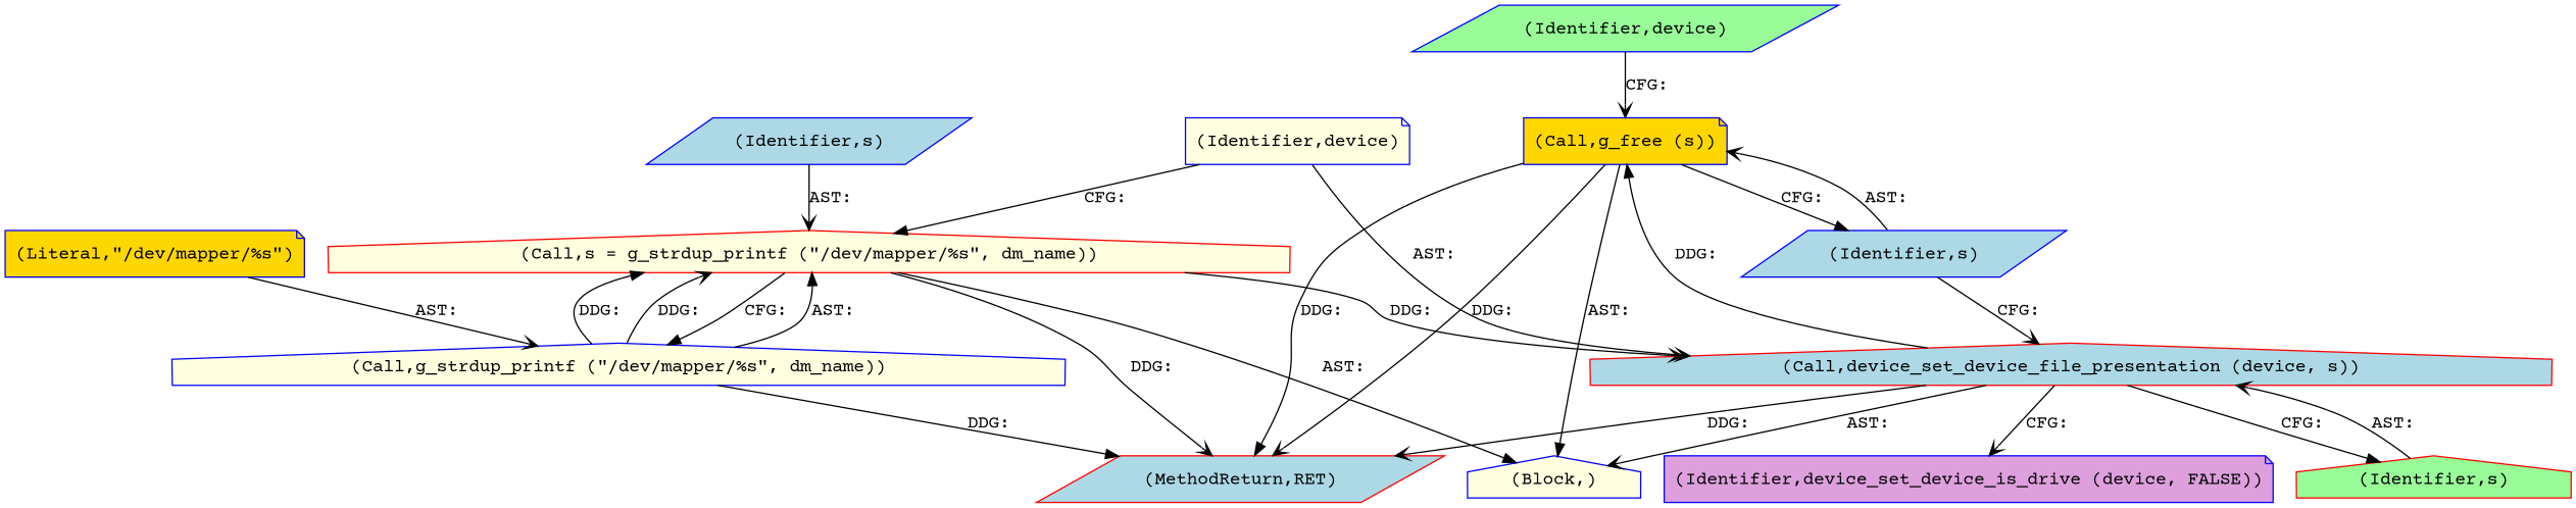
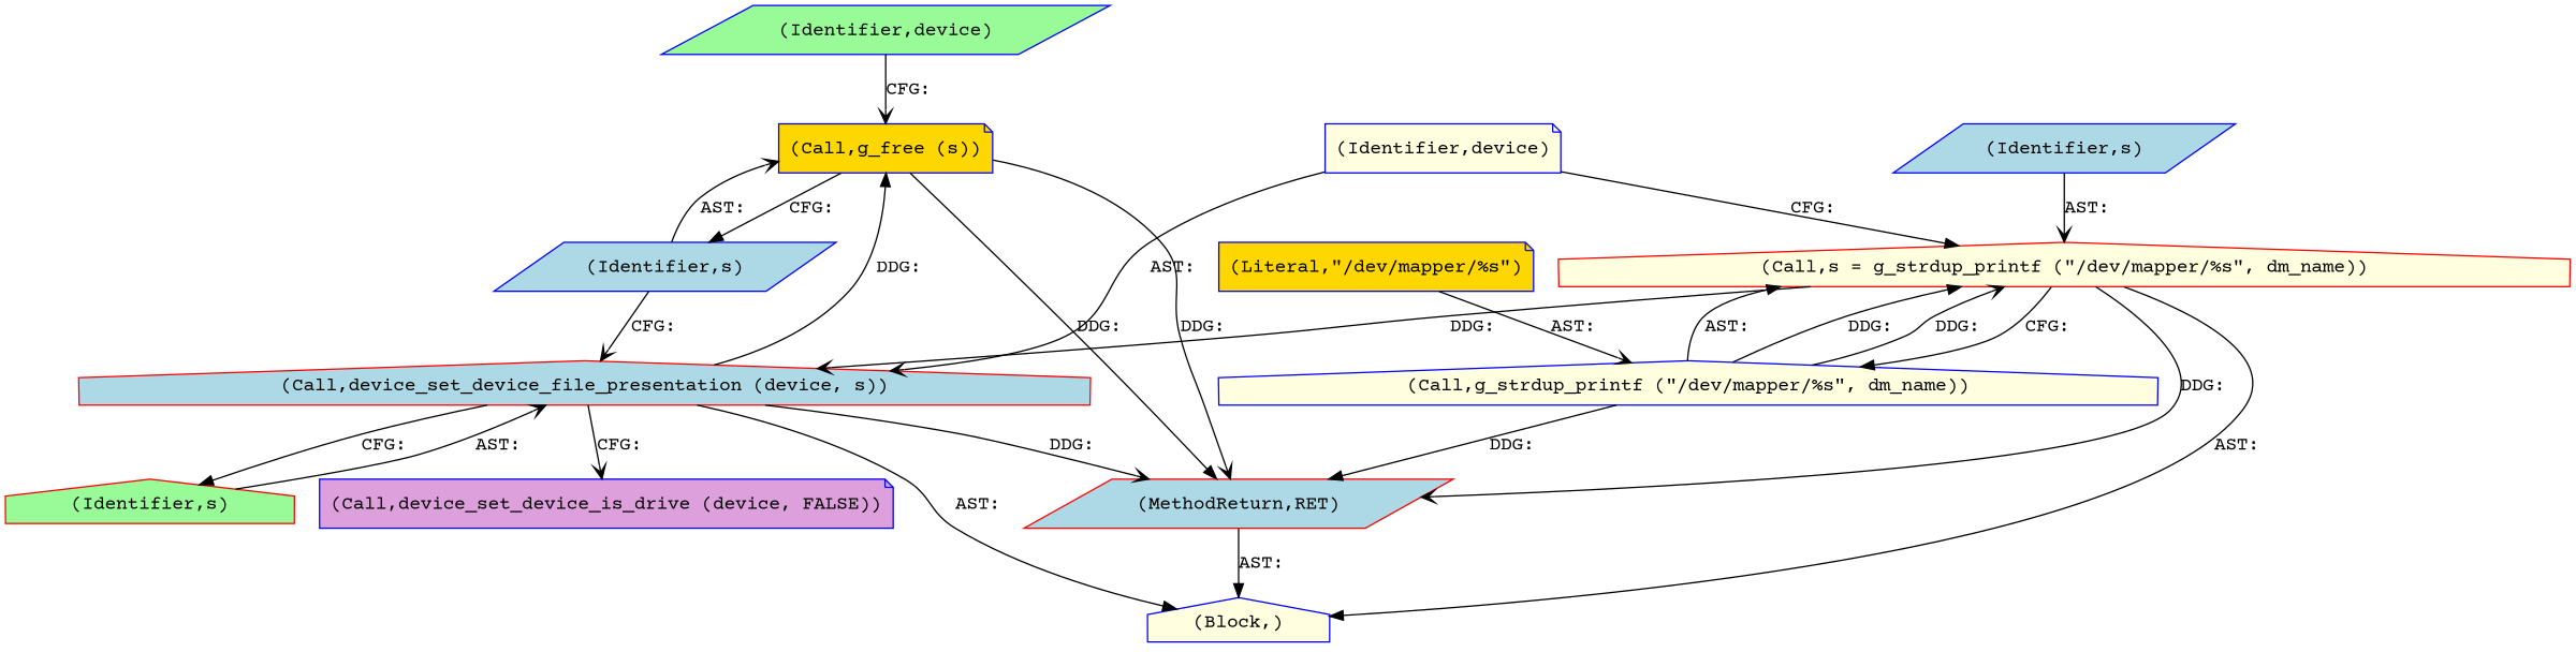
  digraph {
    fontname="Courier Prime"
    node [color=blue fillcolor=lightblue fontname="Courier Prime" shape=house style=filled]
    edge [arrowhead=vee fontname="Courier Prime"]
    n1 [fillcolor=gold label="(Call,g_free (s))" shape=note]
    n2 [label="(Identifier,s)" shape=parallelogram]
    n3 [color=red label="(MethodReturn,RET)" shape=parallelogram]
    n4 [fillcolor=lightyellow label="(Block,)"]
    n5 [color=red label="(Call,device_set_device_file_presentation (device, s))"]
    n6 [color=red fillcolor=palegreen label="(Identifier,s)"]
-   n7 [fillcolor=plum label="(Identifier,device_set_device_is_drive (device, FALSE))" shape=note]
+   n7 [fillcolor=plum label="(Call,device_set_device_is_drive (device, FALSE))" shape=note]
    n8 [color=red fillcolor=lightyellow label="(Call,s = g_strdup_printf (\"/dev/mapper/%s\", dm_name))"]
    n9 [fillcolor=lightyellow label="(Call,g_strdup_printf (\"/dev/mapper/%s\", dm_name))"]
    n10 [fillcolor=palegreen label="(Identifier,device)" shape=parallelogram]
    n11 [fillcolor=lightyellow label="(Identifier,device)" shape=note]
    n12 [label="(Identifier,s)" shape=parallelogram]
    n13 [fillcolor=gold label="(Literal,\"/dev/mapper/%s\")" shape=note]
    n1 -> n2 [arrowhead=normal label="CFG: "]
    n1 -> n3 [label="DDG: "]
    n1 -> n3 [arrowhead=normal label="DDG: "]
-   n1 -> n4 [arrowhead=normal label="AST: "]
+   n3 -> n4 [arrowhead=normal label="AST: "]
    n2 -> n1 [label="AST: "]
    n2 -> n5 [label="CFG: "]
    n5 -> n1 [arrowhead=normal label="DDG: "]
    n5 -> n3 [label="DDG: "]
-   n5 -> n4 [label="AST: "]
+   n5 -> n4 [arrowhead=normal label="AST: "]
    n5 -> n6 [arrowhead=normal label="CFG: "]
    n5 -> n7 [label="CFG: "]
    n6 -> n5 [label="AST: "]
    n8 -> n3 [label="DDG: "]
    n8 -> n4 [arrowhead=normal label="AST: "]
    n8 -> n5 [label="DDG: "]
    n8 -> n9 [arrowhead=normal label="CFG: "]
    n9 -> n3 [arrowhead=normal label="DDG: "]
    n9 -> n8 [arrowhead=normal label="AST: "]
    n9 -> n8 [arrowhead=normal label="DDG: "]
    n9 -> n8 [label="DDG: "]
    n10 -> n1 [label="CFG: "]
    n11 -> n5 [label="AST: "]
    n11 -> n8 [arrowhead=normal label="CFG: "]
    n12 -> n8 [label="AST: "]
    n13 -> n9 [label="AST: "]
  }
